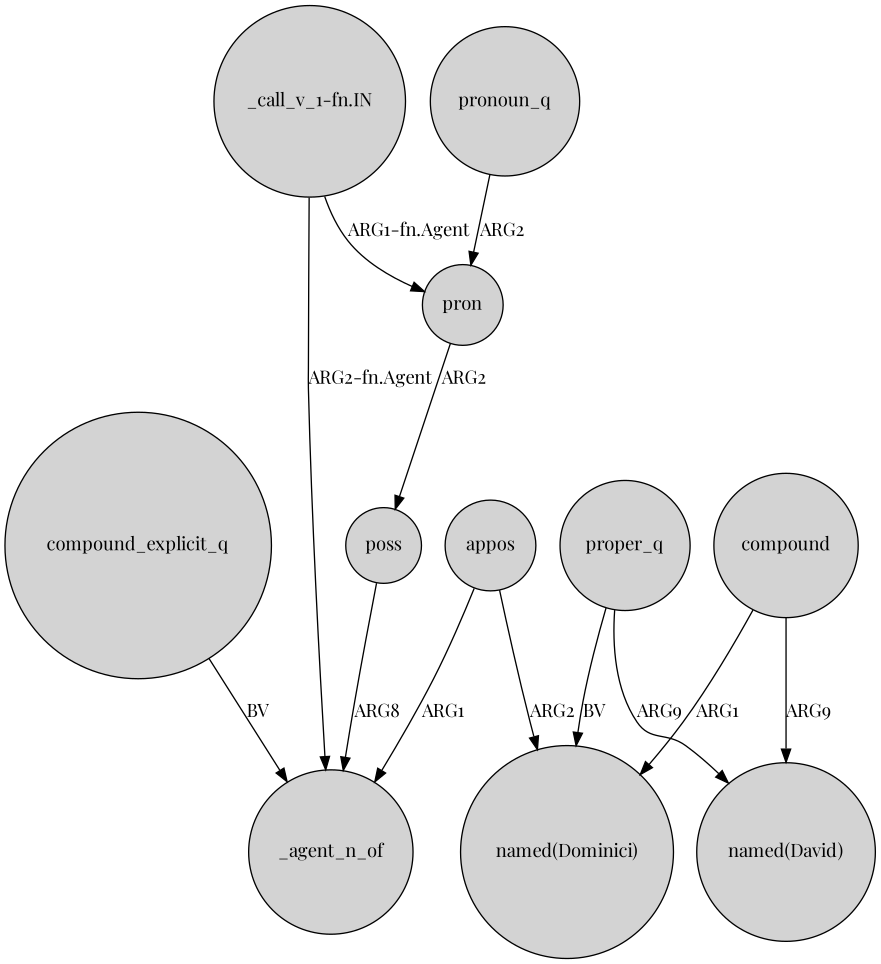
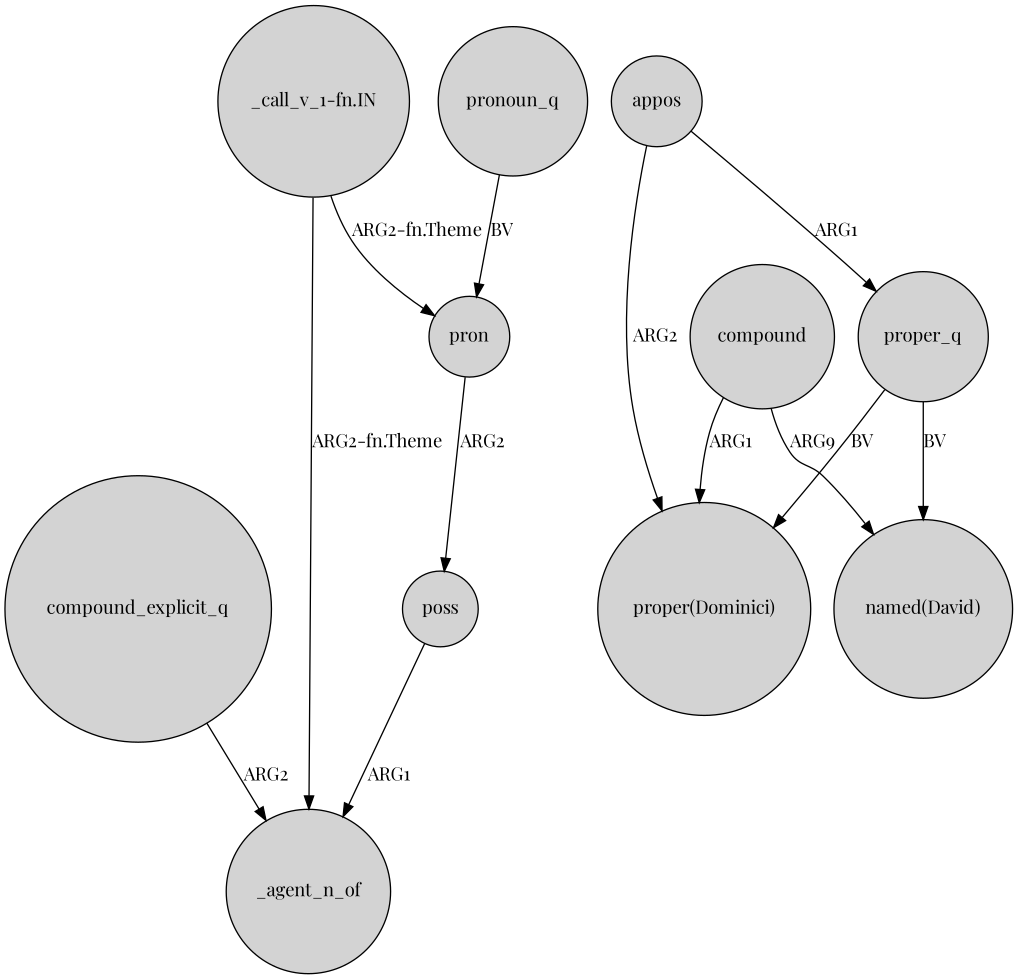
  digraph {
    fontname="Playfair Display"
    node [fontname="Playfair Display" shape=circle style=filled]
    edge [fontname="Playfair Display"]
    n1 [label=compound_explicit_q]
    _agent_n_of
    "_call_v_1-fn.IN"
    pron
    poss
    appos
-   "named(Dominici)"
+   "named(Dominici)" [label="proper(Dominici)"]
    proper_q
    "named(David)"
    compound
    pronoun_q
-   n1 -> _agent_n_of [label=BV]
-   "_call_v_1-fn.IN" -> _agent_n_of [label="ARG2-fn.Agent"]
-   "_call_v_1-fn.IN" -> pron [label="ARG1-fn.Agent"]
+   n1 -> _agent_n_of [label=ARG2]
+   "_call_v_1-fn.IN" -> _agent_n_of [label="ARG2-fn.Theme"]
+   "_call_v_1-fn.IN" -> pron [label="ARG2-fn.Theme"]
    pron -> poss [label=ARG2]
-   poss -> _agent_n_of [label=ARG8]
-   appos -> _agent_n_of [label=ARG1]
+   poss -> _agent_n_of [label=ARG1]
+   appos -> proper_q [label=ARG1]
    appos -> "named(Dominici)" [label=ARG2]
    proper_q -> "named(Dominici)" [label=BV]
-   proper_q -> "named(David)" [label=ARG9]
+   proper_q -> "named(David)" [label=BV]
    compound -> "named(Dominici)" [label=ARG1]
    compound -> "named(David)" [label=ARG9]
-   pronoun_q -> pron [label=ARG2]
+   pronoun_q -> pron [label=BV]
  }
